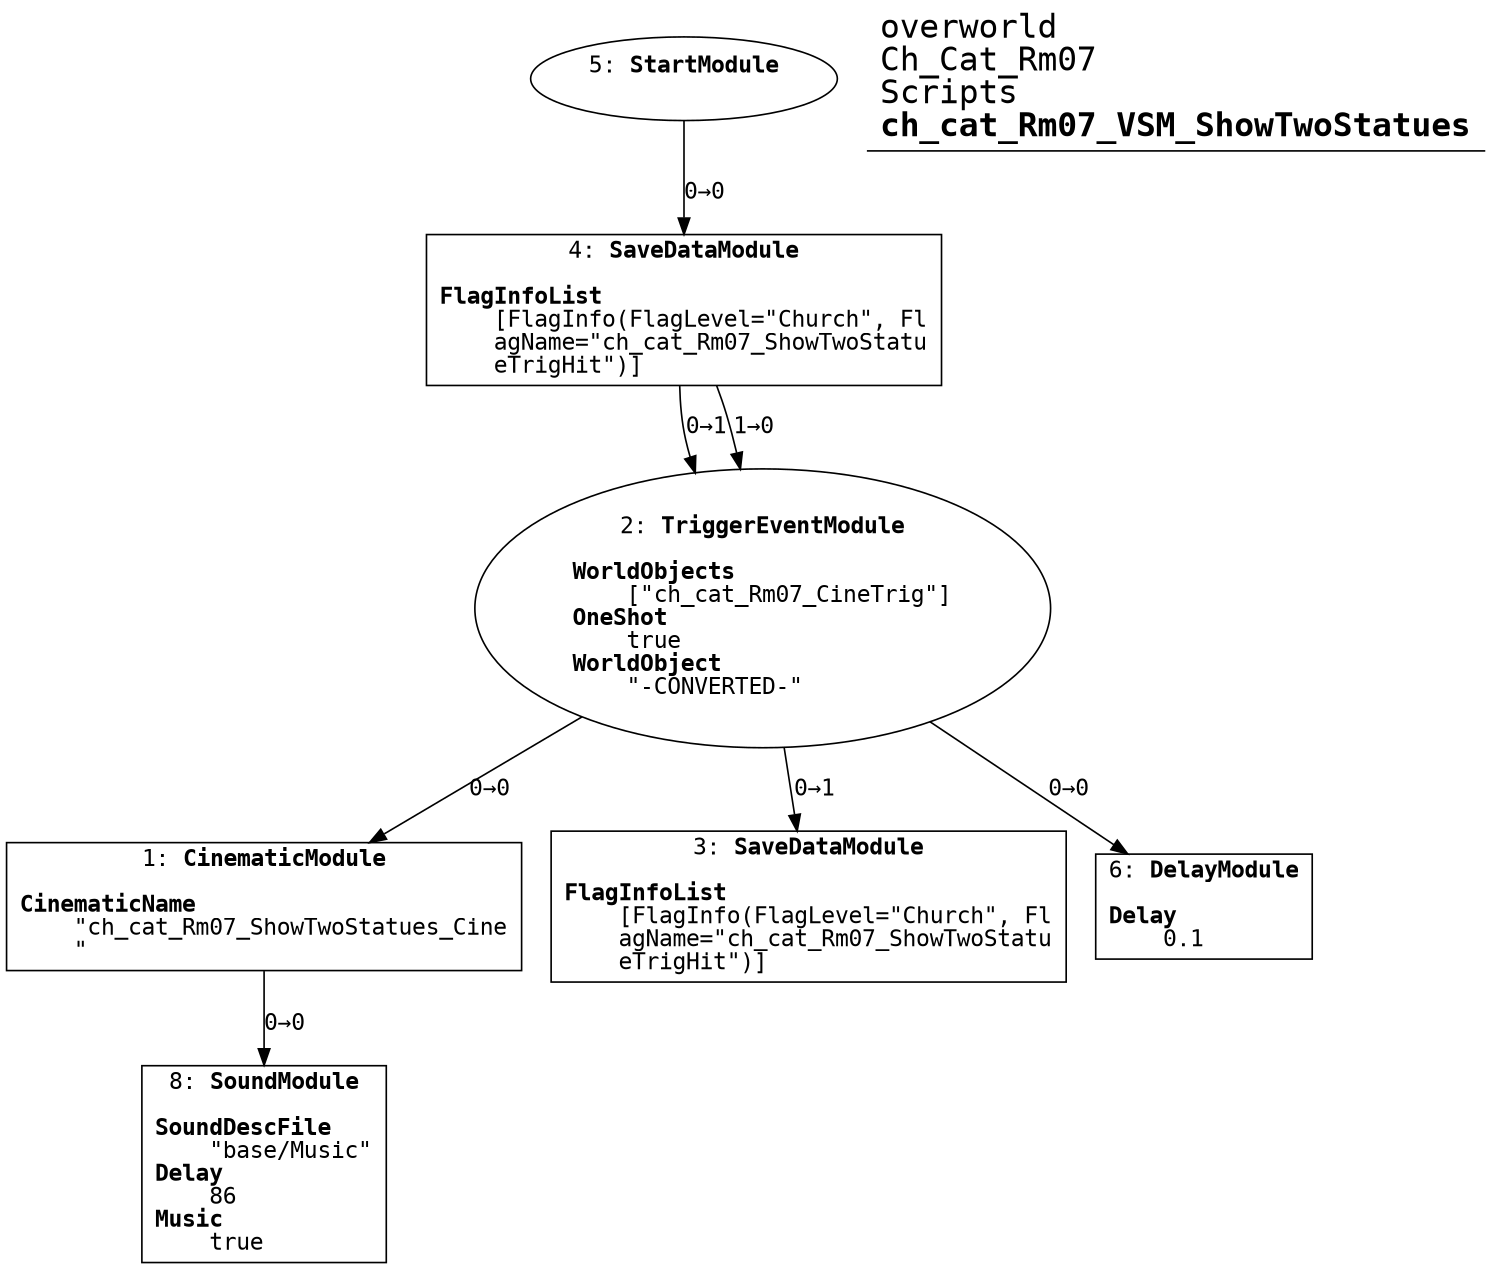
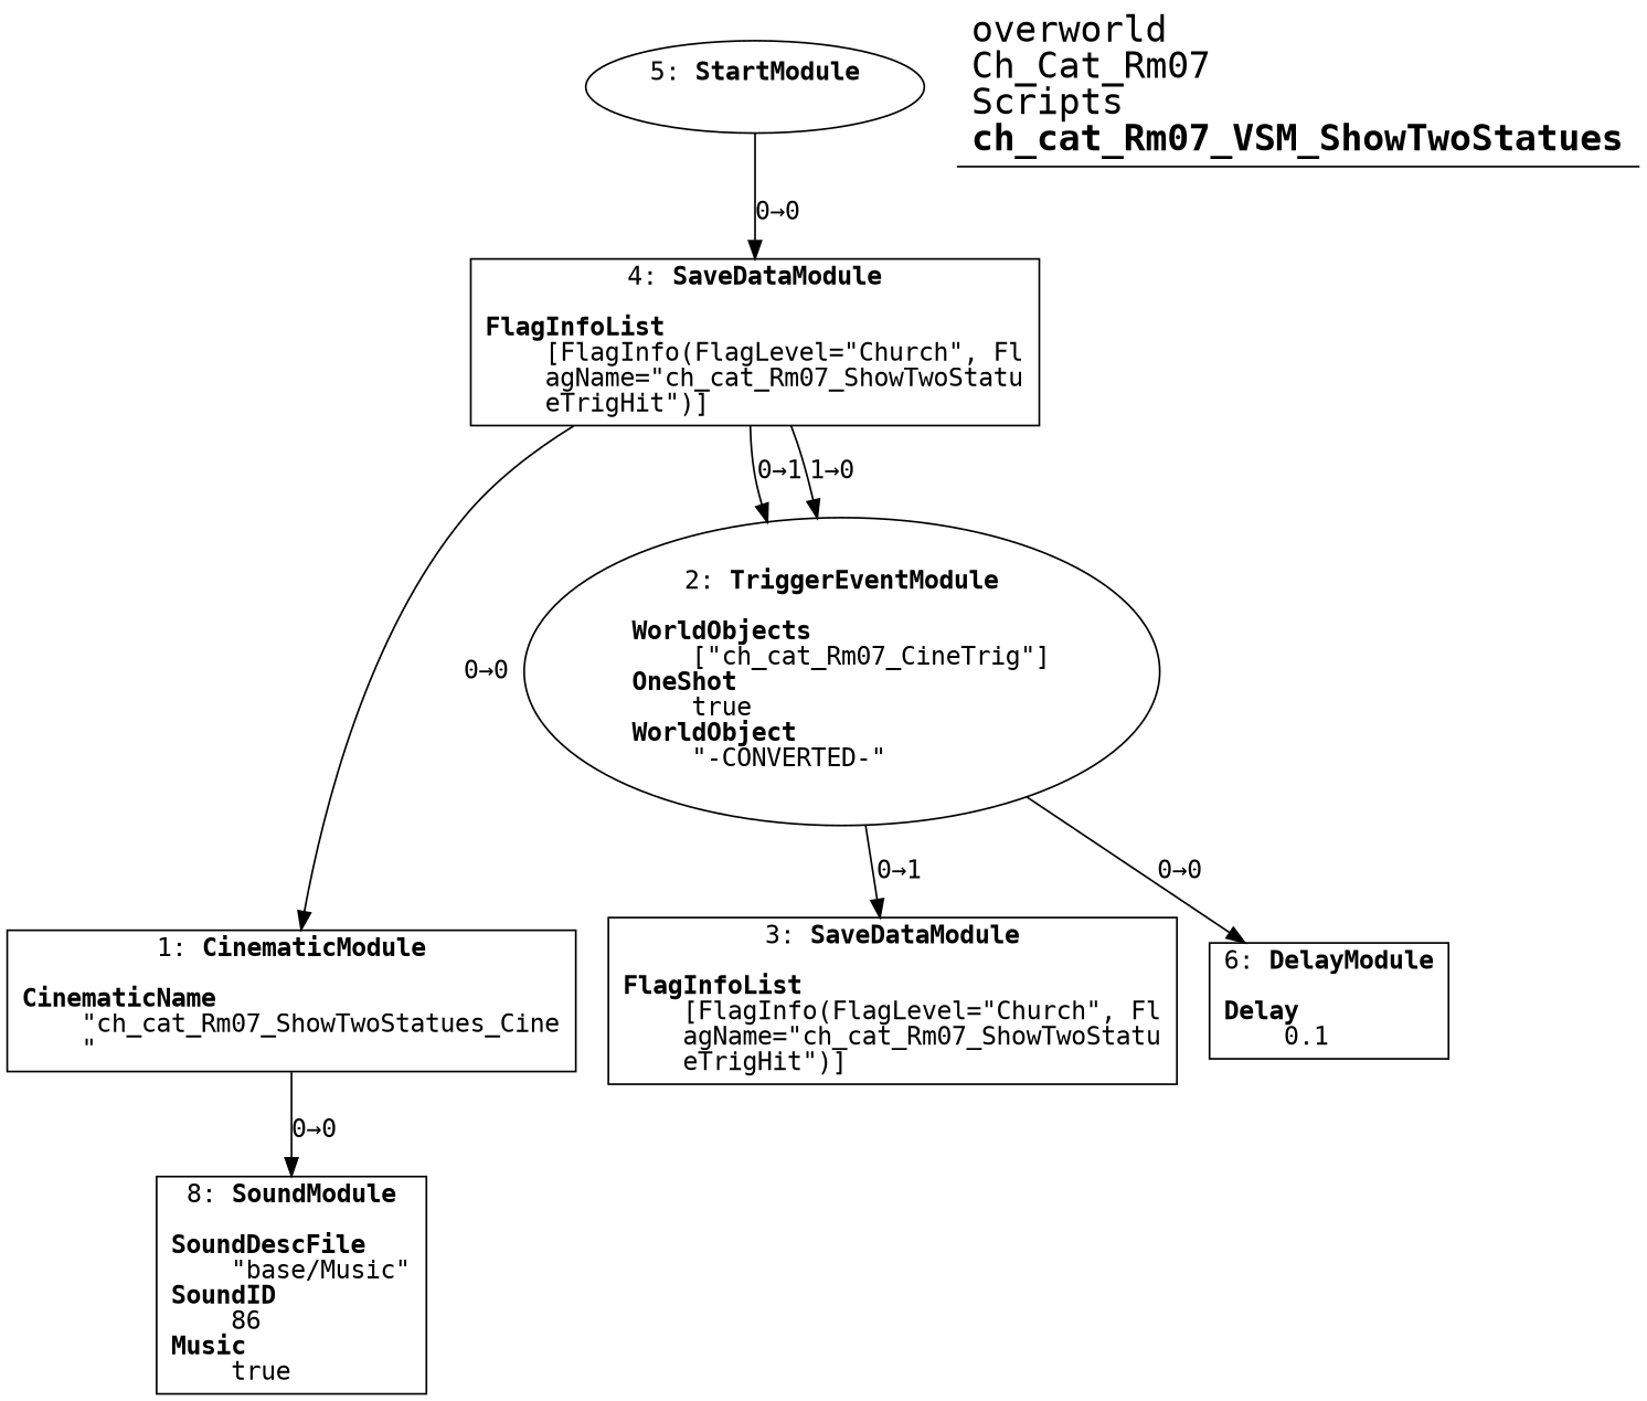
  digraph {
    fontname="DejaVu Sans Mono"
    splines=spline
    node [fontname="DejaVu Sans Mono" shape=box]
    edge [fontname="DejaVu Sans Mono"]
    n1 [label=<1: <b>CinematicModule</b><br/><br/><b>CinematicName</b><br align="left"/>    &quot;ch_cat_Rm07_ShowTwoStatues_Cine<br align="left"/>    &quot;<br align="left"/>>]
-   n2 [label=<8: <b>SoundModule</b><br/><br/><b>SoundDescFile</b><br align="left"/>    &quot;base/Music&quot;<br align="left"/><b>Delay</b><br align="left"/>    86<br align="left"/><b>Music</b><br align="left"/>    true<br align="left"/>>]
+   n2 [label=<8: <b>SoundModule</b><br/><br/><b>SoundDescFile</b><br align="left"/>    &quot;base/Music&quot;<br align="left"/><b>SoundID</b><br align="left"/>    86<br align="left"/><b>Music</b><br align="left"/>    true<br align="left"/>>]
    n3 [label=<2: <b>TriggerEventModule</b><br/><br/><b>WorldObjects</b><br align="left"/>    [&quot;ch_cat_Rm07_CineTrig&quot;]<br align="left"/><b>OneShot</b><br align="left"/>    true<br align="left"/><b>WorldObject</b><br align="left"/>    &quot;-CONVERTED-&quot;<br align="left"/>> shape=oval]
    n4 [label=<3: <b>SaveDataModule</b><br/><br/><b>FlagInfoList</b><br align="left"/>    [FlagInfo(FlagLevel=&quot;Church&quot;, Fl<br align="left"/>    agName=&quot;ch_cat_Rm07_ShowTwoStatu<br align="left"/>    eTrigHit&quot;)]<br align="left"/>>]
    n5 [label=<6: <b>DelayModule</b><br/><br/><b>Delay</b><br align="left"/>    0.1<br align="left"/>>]
    n6 [label=<4: <b>SaveDataModule</b><br/><br/><b>FlagInfoList</b><br align="left"/>    [FlagInfo(FlagLevel=&quot;Church&quot;, Fl<br align="left"/>    agName=&quot;ch_cat_Rm07_ShowTwoStatu<br align="left"/>    eTrigHit&quot;)]<br align="left"/>>]
    n7 [label=<5: <b>StartModule</b><br/><br/>> shape=oval]
    n8 [label=<<font point-size="20">overworld<br align="left"/>Ch_Cat_Rm07<br align="left"/>Scripts<br align="left"/><b>ch_cat_Rm07_VSM_ShowTwoStatues</b><br align="left"/></font>> shape=underline]
    n1 -> n2 [label="0→0"]
-   n3 -> n1 [label="0→0"]
+   n6 -> n1 [label="0→0"]
    n3 -> n4 [label="0→1"]
    n3 -> n5 [label="0→0"]
    n6 -> n3 [label="0→1"]
    n6 -> n3 [label="1→0"]
    n7 -> n6 [label="0→0"]
  }
